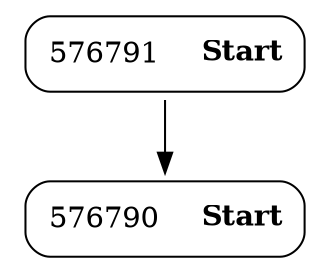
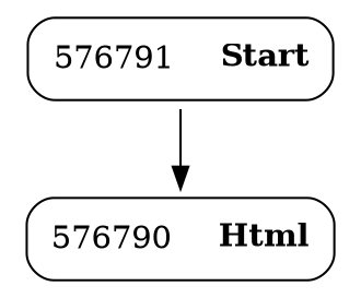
  digraph {
    node [shape=none]
-   n1 [label=<<TABLE border='1' cellspacing='0' cellpadding='10' style='rounded' ><TR><TD border='0'>576790</TD><TD border='0'><B>Start</B></TD></TR></TABLE>>]
+   n1 [label=<<TABLE border='1' cellspacing='0' cellpadding='10' style='rounded' ><TR><TD border='0'>576790</TD><TD border='0'><B>Html</B></TD></TR></TABLE>>]
    n2 [label=<<TABLE border='1' cellspacing='0' cellpadding='10' style='rounded' ><TR><TD border='0'>576791</TD><TD border='0'><B>Start</B></TD></TR></TABLE>>]
    n2 -> n1 [weight=2]
  }
